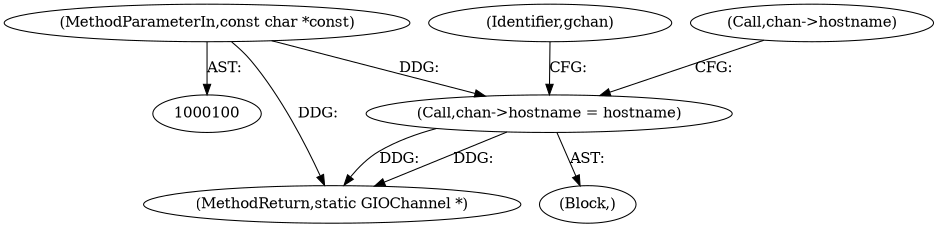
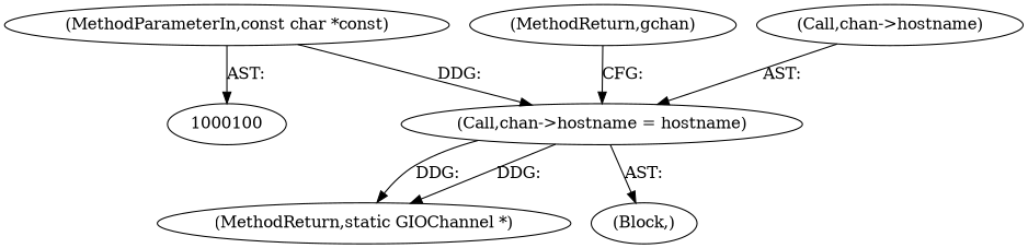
  digraph {
    n1 [label="(MethodParameterIn,const char *const)"]
    n2 [label="(Call,chan->hostname = hostname)"]
    n3 [label="(MethodReturn,static GIOChannel *)"]
    1000100
    n5 [label="(Block,)"]
-   n6 [label="(Identifier,gchan)"]
+   n6 [label="(MethodReturn,gchan)"]
    n7 [label="(Call,chan->hostname)"]
    n1 -> n2 [label="DDG: "]
-   n1 -> n3 [label="DDG: "]
    n1 -> 1000100 [label="AST: "]
    n2 -> n3 [label="DDG: "]
    n2 -> n3 [label="DDG: "]
    n2 -> n5 [label="AST: "]
    n6 -> n2 [label="CFG: "]
-   n7 -> n2 [label="CFG: "]
+   n7 -> n2 [label="AST: "]
  }
